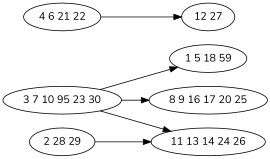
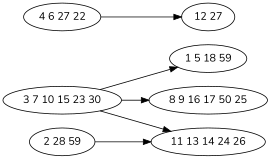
  digraph {
    fontname=Nunito
    rankdir=LR
    node [fontname=Nunito]
    edge [fontname=Nunito]
-   n1 [label="3 7 10 95 23 30"]
+   n1 [label="3 7 10 15 23 30"]
    n2 [label="1 5 18 59"]
-   n3 [label="8 9 16 17 20 25"]
+   n3 [label="8 9 16 17 50 25"]
    n4 [label="11 13 14 24 26"]
-   n5 [label="4 6 21 22"]
+   n5 [label="4 6 27 22"]
    n6 [label="12 27"]
-   n7 [label="2 28 29"]
+   n7 [label="2 28 59"]
    n1 -> n2
    n1 -> n3
    n1 -> n4
    n5 -> n6
    n7 -> n4
  }
